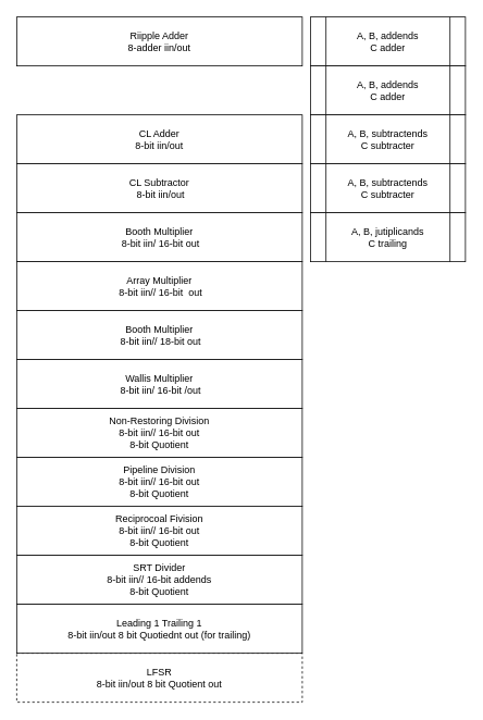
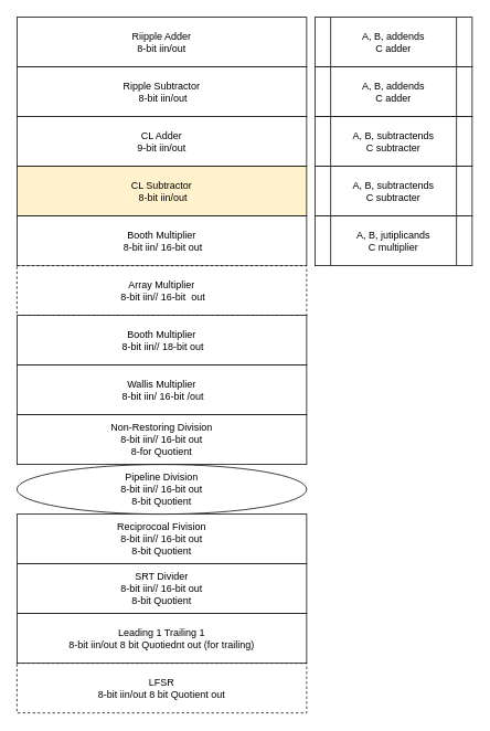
  <mxCell id="0" />
  <mxCell id="1" parent="0" />
- <mxCell id="2" value="CL Adder&lt;br&gt;8-bit iin/out" style="rounded=0;whiteSpace=wrap;html=1;" vertex="1" parent="1"><mxGeometry x="20" y="140" width="350" height="60" as="geometry" /></mxCell>
- <mxCell id="3" value="CL Subtractor&lt;br&gt;&amp;nbsp;8-bit iin/out" style="rounded=0;whiteSpace=wrap;html=1;" vertex="1" parent="1"><mxGeometry x="20" y="200" width="350" height="60" as="geometry" /></mxCell>
+ <mxCell id="2" value="CL Adder&lt;br&gt;9-bit iin/out" style="rounded=0;whiteSpace=wrap;html=1;" vertex="1" parent="1"><mxGeometry x="20" y="140" width="350" height="60" as="geometry" /></mxCell>
+ <mxCell id="3" value="CL Subtractor&lt;br&gt;&amp;nbsp;8-bit iin/out" style="rounded=0;whiteSpace=wrap;html=1;fillColor=#fff2cc;" vertex="1" parent="1"><mxGeometry x="20" y="200" width="350" height="60" as="geometry" /></mxCell>
  <mxCell id="4" value="Booth Multiplier&lt;br&gt;&amp;nbsp;8-bit iin/ 16-bit out" style="rounded=0;whiteSpace=wrap;html=1;" vertex="1" parent="1"><mxGeometry x="20" y="260" width="350" height="60" as="geometry" /></mxCell>
- <mxCell id="5" value="Riipple Adder&lt;br&gt;8-adder iin/out" style="rounded=0;whiteSpace=wrap;html=1;" vertex="1" parent="1"><mxGeometry x="20" y="20" width="350" height="60" as="geometry" /></mxCell>
- <mxCell id="7" value="Array&amp;nbsp;Multiplier&lt;br&gt;&amp;nbsp;8-bit iin// 16-bit&amp;nbsp; out" style="rounded=0;whiteSpace=wrap;html=1;" vertex="1" parent="1"><mxGeometry x="20" y="320" width="350" height="60" as="geometry" /></mxCell>
+ <mxCell id="5" value="Riipple Adder&lt;br&gt;8-bit iin/out" style="rounded=0;whiteSpace=wrap;html=1;" vertex="1" parent="1"><mxGeometry x="20" y="20" width="350" height="60" as="geometry" /></mxCell>
+ <mxCell id="6" value="Ripple Subtractor&lt;br&gt;&amp;nbsp;8-bit iin/out" style="rounded=0;whiteSpace=wrap;html=1;" vertex="1" parent="1"><mxGeometry x="20" y="80" width="350" height="60" as="geometry" /></mxCell>
+ <mxCell id="7" value="Array&amp;nbsp;Multiplier&lt;br&gt;&amp;nbsp;8-bit iin// 16-bit&amp;nbsp; out" style="rounded=0;whiteSpace=wrap;html=1;dashed=1;" vertex="1" parent="1"><mxGeometry x="20" y="320" width="350" height="60" as="geometry" /></mxCell>
  <mxCell id="8" value="Booth Multiplier&lt;br&gt;&amp;nbsp;8-bit iin// 18-bit&amp;nbsp;out" style="rounded=0;whiteSpace=wrap;html=1;" vertex="1" parent="1"><mxGeometry x="20" y="380" width="350" height="60" as="geometry" /></mxCell>
  <mxCell id="9" value="LFSR&lt;br&gt;8-bit iin/out 8 bit Quotient out" style="rounded=0;whiteSpace=wrap;html=1;dashed=1;" vertex="1" parent="1"><mxGeometry x="20" y="800" width="350" height="60" as="geometry" /></mxCell>
  <mxCell id="10" value="Wallis&amp;nbsp;Multiplier&lt;br&gt;&amp;nbsp;8-bit iin/ 16-bit&amp;nbsp;/out" style="rounded=0;whiteSpace=wrap;html=1;" vertex="1" parent="1"><mxGeometry x="20" y="440" width="350" height="60" as="geometry" /></mxCell>
  <mxCell id="11" value="Reciprocoal Fivision&lt;br&gt;8-bit iin// 16-bit&amp;nbsp;out &lt;br&gt;8-bit Quotient" style="rounded=0;whiteSpace=wrap;html=1;" vertex="1" parent="1"><mxGeometry x="20" y="620" width="350" height="60" as="geometry" /></mxCell>
- <mxCell id="12" value="SRT Divider&lt;br&gt;8-bit iin// 16-bit&amp;nbsp;addends &lt;br&gt;8-bit Quotient" style="rounded=0;whiteSpace=wrap;html=1;" vertex="1" parent="1"><mxGeometry x="20" y="680" width="350" height="60" as="geometry" /></mxCell>
- <mxCell id="13" value="Non-Restoring Division&lt;br&gt;8-bit iin// 16-bit&amp;nbsp;out &lt;br&gt;8-bit Quotient" style="rounded=0;whiteSpace=wrap;html=1;" vertex="1" parent="1"><mxGeometry x="20" y="500" width="350" height="60" as="geometry" /></mxCell>
- <mxCell id="14" value="Pipeline Division&lt;br&gt;8-bit iin// 16-bit&amp;nbsp;out &lt;br&gt;8-bit Quotient" style="rounded=0;whiteSpace=wrap;html=1;" vertex="1" parent="1"><mxGeometry x="20" y="560" width="350" height="60" as="geometry" /></mxCell>
+ <mxCell id="12" value="SRT Divider&lt;br&gt;8-bit iin// 16-bit&amp;nbsp;out &lt;br&gt;8-bit Quotient" style="rounded=0;whiteSpace=wrap;html=1;" vertex="1" parent="1"><mxGeometry x="20" y="680" width="350" height="60" as="geometry" /></mxCell>
+ <mxCell id="13" value="Non-Restoring Division&lt;br&gt;8-bit iin// 16-bit&amp;nbsp;out &lt;br&gt;8-for Quotient" style="rounded=0;whiteSpace=wrap;html=1;" vertex="1" parent="1"><mxGeometry x="20" y="500" width="350" height="60" as="geometry" /></mxCell>
+ <mxCell id="14" value="Pipeline Division&lt;br&gt;8-bit iin// 16-bit&amp;nbsp;out &lt;br&gt;8-bit Quotient" style="ellipse;whiteSpace=wrap;html=1;" vertex="1" parent="1"><mxGeometry x="20" y="560" width="350" height="60" as="geometry" /></mxCell>
  <mxCell id="15" value="Leading 1 Trailing 1&lt;br&gt;8-bit iin/out 8 bit Quotiednt out (for trailing)" style="rounded=0;whiteSpace=wrap;html=1;" vertex="1" parent="1"><mxGeometry x="20" y="740" width="350" height="60" as="geometry" /></mxCell>
  <mxCell id="16" value="A, B, addends&lt;br&gt;C adder" style="shape=process;whiteSpace=wrap;html=1;backgroundOutline=1;" vertex="1" parent="1"><mxGeometry x="380" y="20" width="190" height="60" as="geometry" /></mxCell>
  <mxCell id="17" value="A, B, addends&lt;br&gt;C adder" style="shape=process;whiteSpace=wrap;html=1;backgroundOutline=1;" vertex="1" parent="1"><mxGeometry x="380" y="80" width="190" height="60" as="geometry" /></mxCell>
  <mxCell id="18" value="A, B, subtractends&lt;br&gt;C subtracter" style="shape=process;whiteSpace=wrap;html=1;backgroundOutline=1;" vertex="1" parent="1"><mxGeometry x="380" y="140" width="190" height="60" as="geometry" /></mxCell>
  <mxCell id="19" value="A, B, subtractends&lt;br&gt;C subtracter" style="shape=process;whiteSpace=wrap;html=1;backgroundOutline=1;" vertex="1" parent="1"><mxGeometry x="380" y="200" width="190" height="60" as="geometry" /></mxCell>
- <mxCell id="20" value="A, B, jutiplicands&lt;br&gt;C trailing" style="shape=process;whiteSpace=wrap;html=1;backgroundOutline=1;" vertex="1" parent="1"><mxGeometry x="380" y="260" width="190" height="60" as="geometry" /></mxCell>
+ <mxCell id="20" value="A, B, jutiplicands&lt;br&gt;C multiplier" style="shape=process;whiteSpace=wrap;html=1;backgroundOutline=1;" vertex="1" parent="1"><mxGeometry x="380" y="260" width="190" height="60" as="geometry" /></mxCell>
